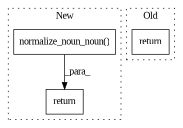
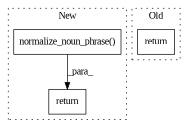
  digraph {
    fontname="Liberation Serif"
    node [a=93 l=7 shape=box fontname="Liberation Serif"]
-   n1 [a=75 l="46,1" label="normalize_noun_noun()" s="9674,9735"]
+   n1 [a=75 l="46,1" label="normalize_noun_phrase()" s="9674,9735"]
    n2 [label=return s=9667]
    n3 [label=return s=8084]
    subgraph cluster_1 {
      label=New
      style=dotted
      n1
      n2
    }
    subgraph cluster_2 {
      label=Old
      style=dotted
      n3
    }
    n1 -> n2 [label=_para_ fontname="Liberation Serif"]
  }
